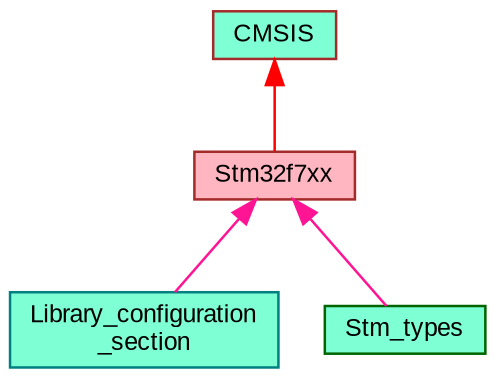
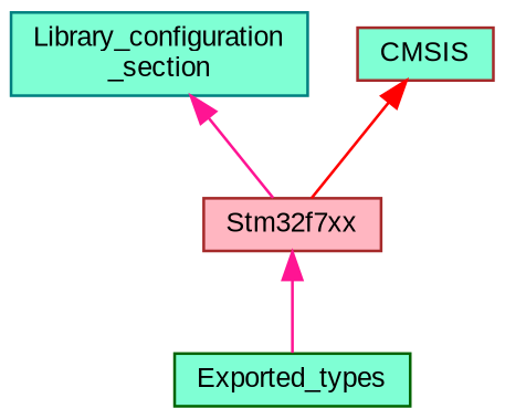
  digraph {
    fontname="Liberation Sans"
    rankdir=TB
    node [color=brown fillcolor=aquamarine fontname="Liberation Sans" fontsize=10 shape=record style=filled]
    edge [color=deeppink dir=back fontname="Liberation Sans" fontsize=10 labelfontname=Helvetica labelfontsize=10 shape=plaintext style=solid]
    n1 [color=teal height=0.2 label="Library_configuration\l_section" width=0.4]
-   n2 [color=darkgreen height=0.2 label=Stm_types width=0.4]
+   n2 [color=darkgreen height=0.2 label=Exported_types width=0.4]
    n3 [height=0.2 label=CMSIS width=0.4]
    n4 [fillcolor=lightpink fontcolor=black height=0.2 label=Stm32f7xx width=0.4]
    n3 -> n4 [color=red]
-   n4 -> n1
+   n1 -> n4
    n4 -> n2
  }
